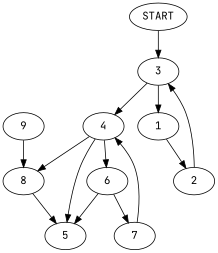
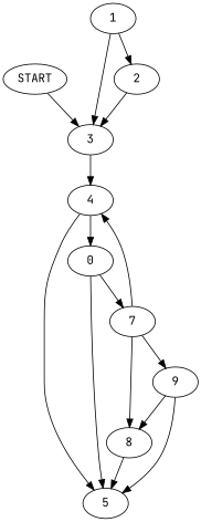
  digraph {
    fontname="JetBrains Mono"
    node [fontname="JetBrains Mono"]
    edge [fontname="JetBrains Mono"]
    n1 [label=START]
    3
    1
    2
    4
    5
-   6
+   6 [label=0]
    7
    8
    9
    n1 -> 3
    3 -> 4
-   3 -> 1
+   1 -> 3
    1 -> 2
    2 -> 3
    4 -> 5
    4 -> 6
    6 -> 5
    6 -> 7
    7 -> 4
-   4 -> 8
+   7 -> 8
+   7 -> 9
    8 -> 5
+   9 -> 5
    9 -> 8
  }
